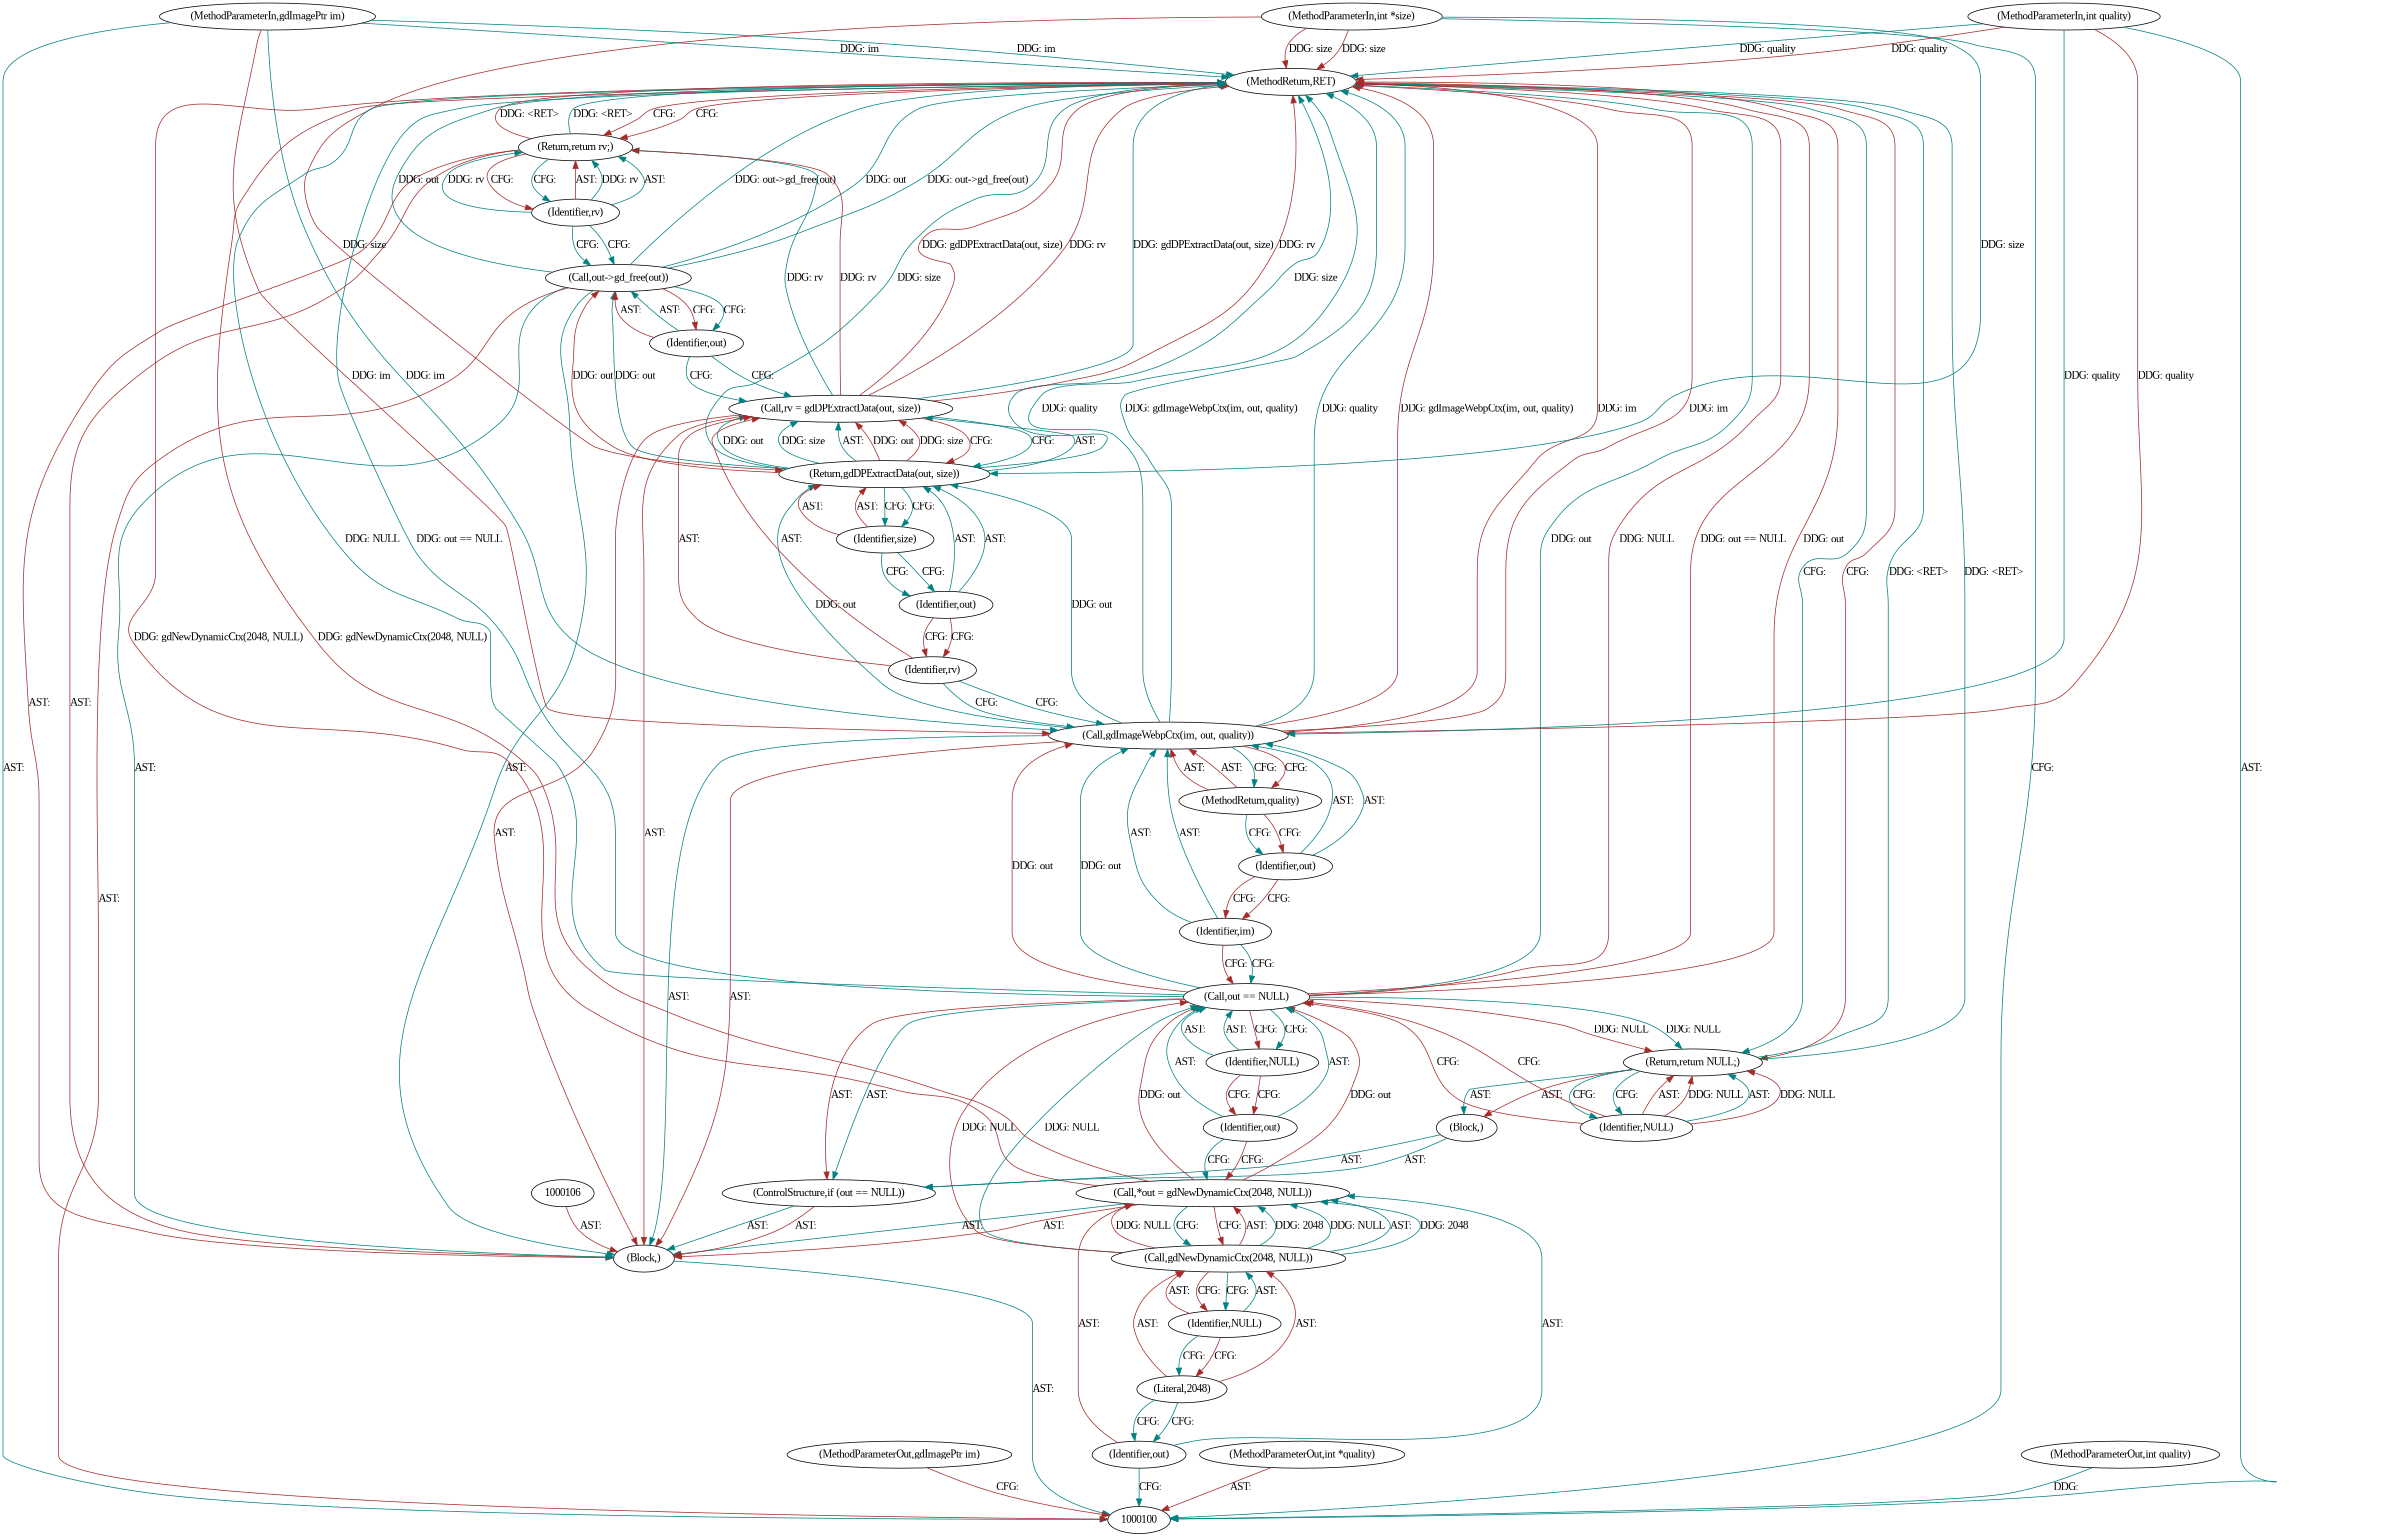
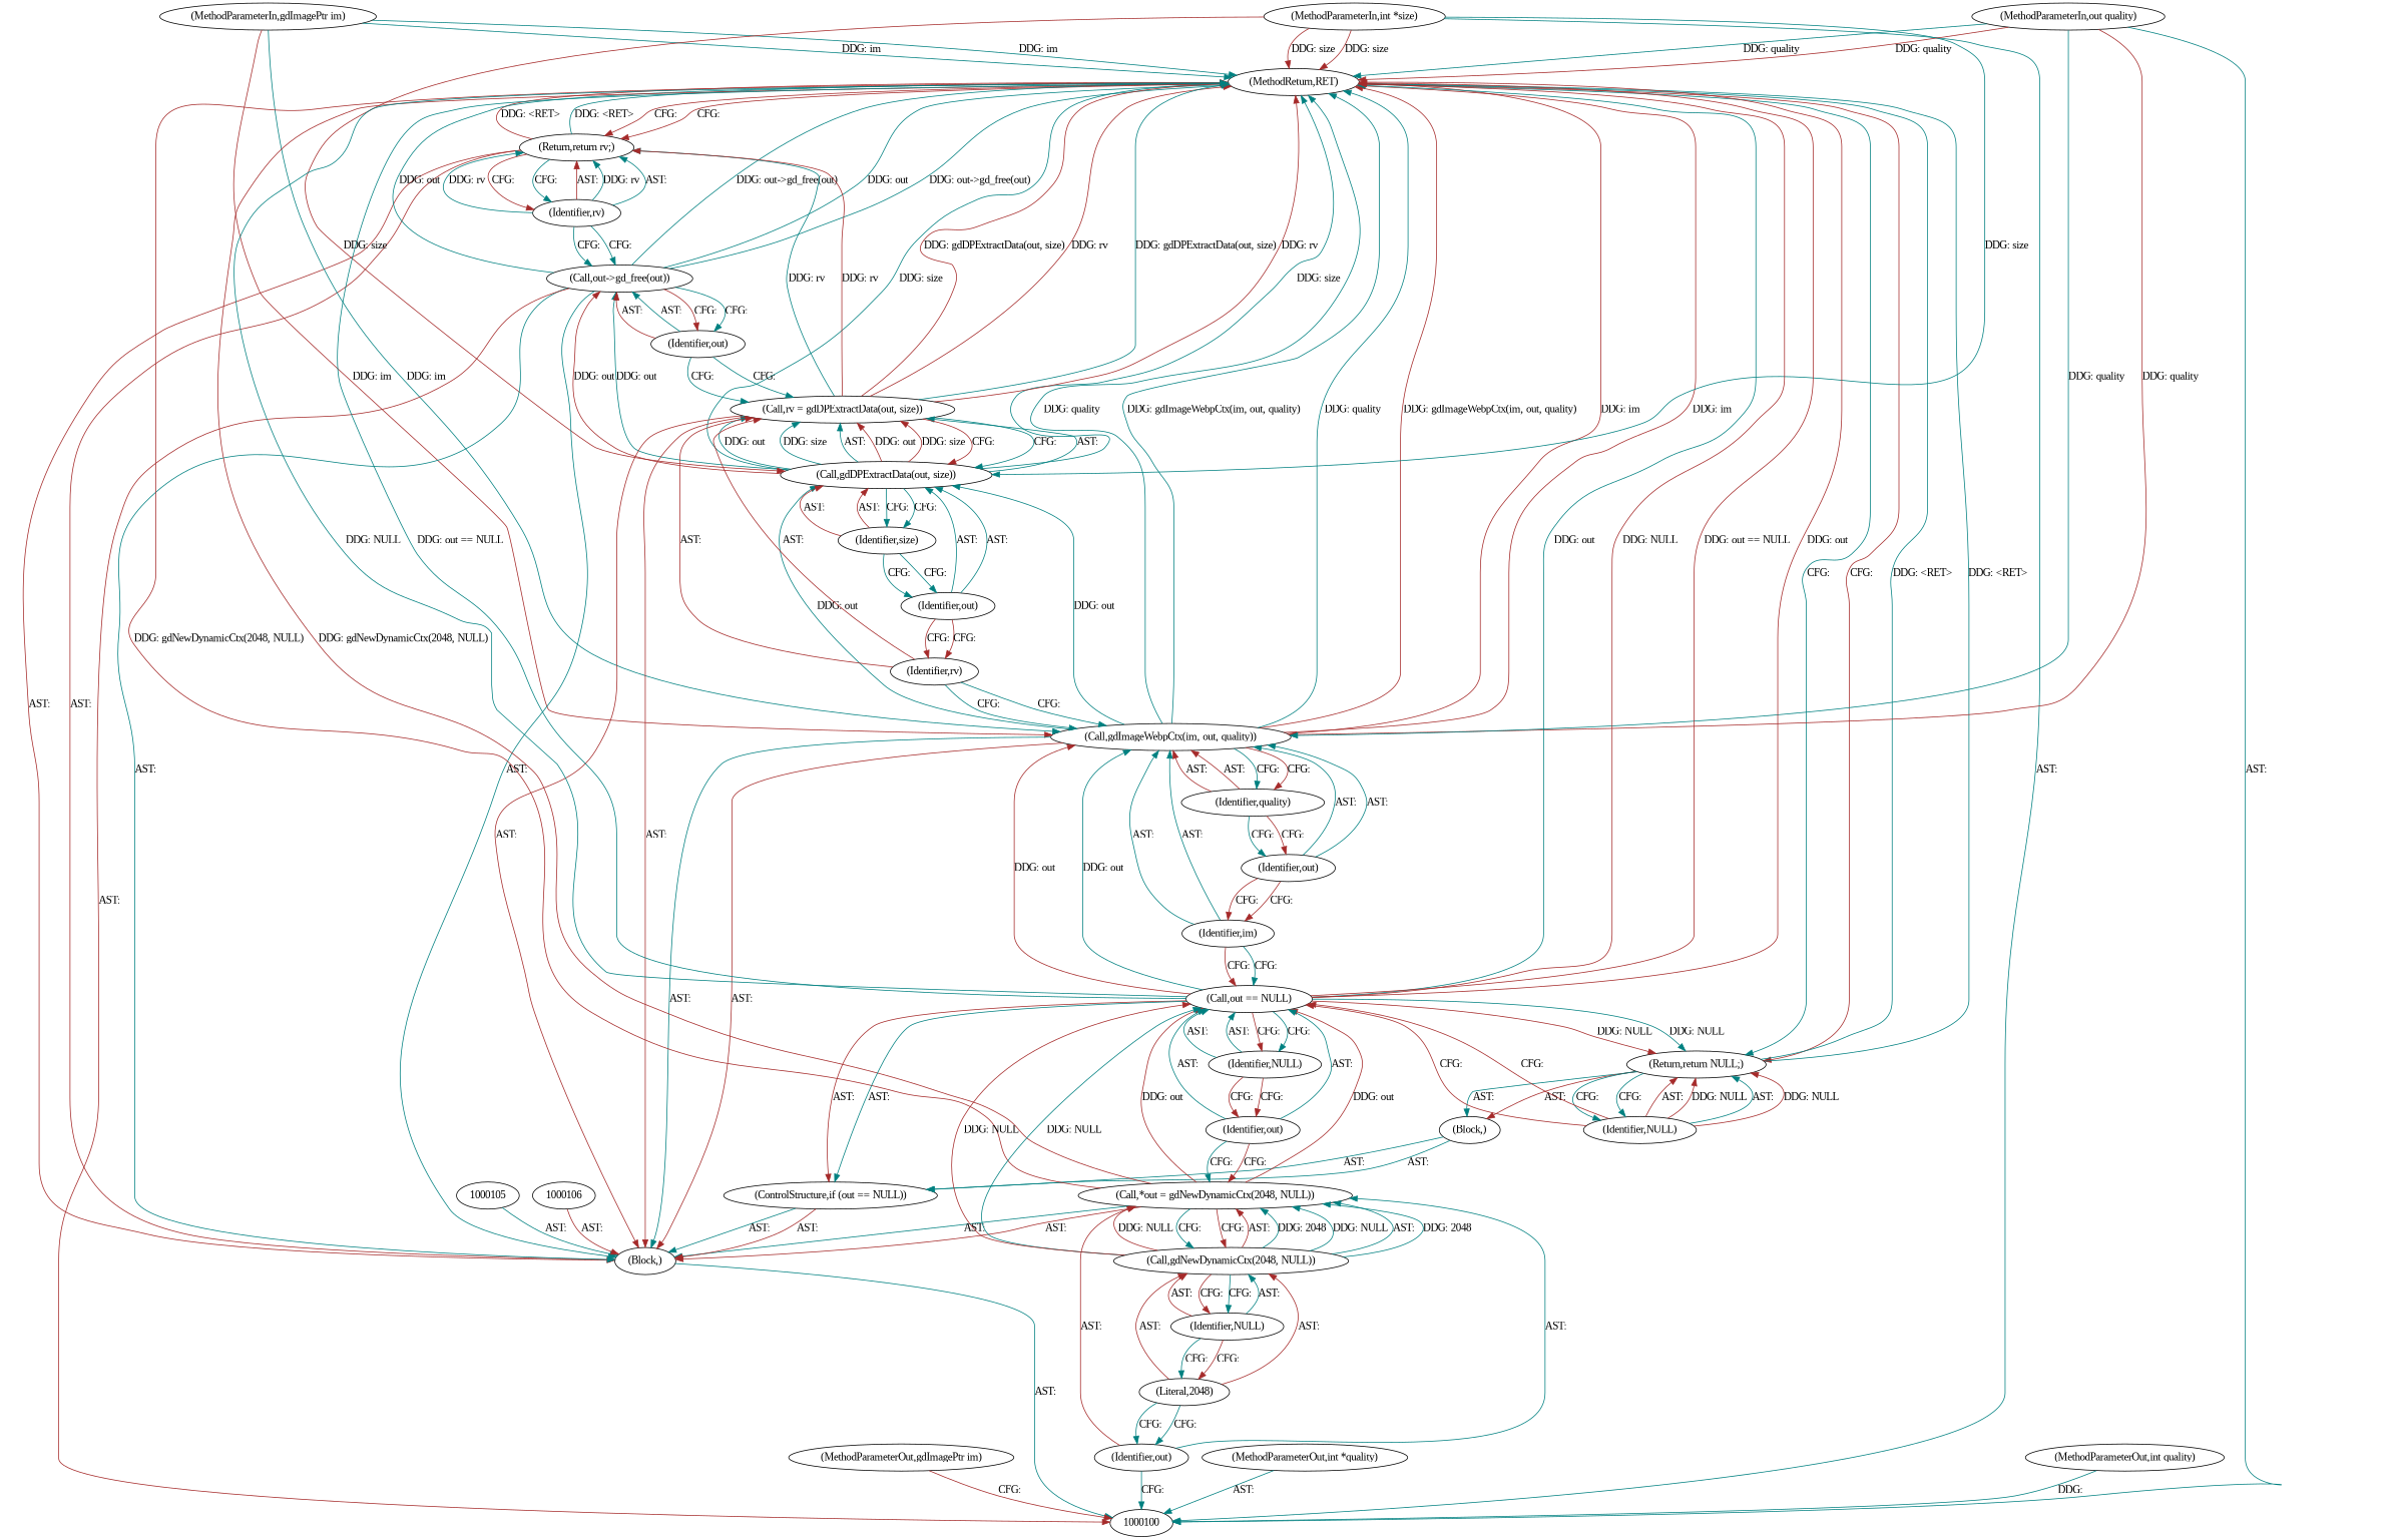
  digraph {
    fontname="Liberation Serif"
    node [fontname="Liberation Serif"]
    edge [color=teal fontname="Liberation Serif"]
    n1 [label="(MethodReturn,RET)"]
    n2 [label="(Return,return rv;)"]
    n3 [label="(Return,return NULL;)"]
    n4 [label="(Block,)"]
    n5 [label="(Identifier,rv)"]
    n6 [label="(Block,)"]
    n7 [label="(Identifier,NULL)"]
    n8 [label="(MethodParameterIn,gdImagePtr im)"]
    1000100
    n10 [label="(Call,gdImageWebpCtx(im, out, quality))"]
-   n11 [label="(Return,gdDPExtractData(out, size))"]
-   n12 [label="(MethodReturn,quality)"]
+   n11 [label="(Call,gdDPExtractData(out, size))"]
+   n12 [label="(Identifier,quality)"]
    n13 [label="(MethodParameterOut,gdImagePtr im)"]
    n14 [label="(MethodParameterIn,int *size)"]
    n15 [label="(Call,out->gd_free(out))"]
    n16 [label="(Call,rv = gdDPExtractData(out, size))"]
    n17 [label="(Identifier,size)"]
    n18 [label="(MethodParameterOut,int *quality)"]
-   n19 [label="(MethodParameterIn,int quality)"]
+   n19 [label="(MethodParameterIn,out quality)"]
    n20 [label="(MethodParameterOut,int quality)"]
    n21 [label="(Identifier,out)"]
    n22 [label="(Identifier,out)"]
    n23 [label="(Call,*out = gdNewDynamicCtx(2048, NULL))"]
    n24 [label="(Call,gdNewDynamicCtx(2048, NULL))"]
    n25 [label="(Call,out == NULL)"]
    n26 [label="(Identifier,NULL)"]
    n27 [label="(Literal,2048)"]
    n28 [label="(Identifier,NULL)"]
    n29 [label="(ControlStructure,if (out == NULL))"]
    n30 [label="(Identifier,out)"]
    n31 [label="(Identifier,out)"]
    n32 [label="(Identifier,im)"]
    n33 [label="(Identifier,rv)"]
    n34 [label="(Identifier,out)"]
+   1000105
    1000106
    n1 -> n2 [color=brown label="CFG: "]
    n1 -> n2 [color=brown label="CFG: "]
    n1 -> n3 [label="CFG: "]
    n1 -> n3 [color=brown label="CFG: "]
    n2 -> n1 [color=brown label="DDG: <RET>"]
    n2 -> n1 [label="DDG: <RET>"]
    n2 -> n4 [color=brown label="AST: "]
    n2 -> n4 [color=brown label="AST: "]
    n2 -> n5 [color=brown label="CFG: "]
    n2 -> n5 [label="CFG: "]
    n3 -> n1 [label="DDG: <RET>"]
    n3 -> n1 [label="DDG: <RET>"]
    n3 -> n6 [label="AST: "]
    n3 -> n6 [color=brown label="AST: "]
    n3 -> n7 [label="CFG: "]
    n3 -> n7 [label="CFG: "]
    n4 -> 1000100 [label="AST: "]
    n5 -> n2 [color=brown label="AST: "]
    n5 -> n2 [label="DDG: rv"]
    n5 -> n2 [label="AST: "]
    n5 -> n2 [label="DDG: rv"]
    n5 -> n15 [label="CFG: "]
    n5 -> n15 [label="CFG: "]
    n6 -> n29 [label="AST: "]
    n6 -> n29 [label="AST: "]
    n7 -> n3 [color=brown label="AST: "]
    n7 -> n3 [color=brown label="DDG: NULL"]
    n7 -> n3 [label="AST: "]
    n7 -> n3 [color=brown label="DDG: NULL"]
    n7 -> n25 [color=brown label="CFG: "]
    n7 -> n25 [color=brown label="CFG: "]
    n8 -> n1 [label="DDG: im"]
    n8 -> n1 [label="DDG: im"]
-   n8 -> 1000100 [label="AST: "]
    n8 -> n10 [color=brown label="DDG: im"]
    n8 -> n10 [label="DDG: im"]
    n10 -> n1 [label="DDG: quality"]
    n10 -> n1 [label="DDG: gdImageWebpCtx(im, out, quality)"]
    n10 -> n1 [color=brown label="DDG: im"]
    n10 -> n1 [label="DDG: quality"]
    n10 -> n1 [color=brown label="DDG: gdImageWebpCtx(im, out, quality)"]
    n10 -> n1 [color=brown label="DDG: im"]
    n10 -> n4 [label="AST: "]
    n10 -> n4 [color=brown label="AST: "]
    n10 -> n11 [label="DDG: out"]
    n10 -> n11 [label="DDG: out"]
    n10 -> n12 [label="CFG: "]
    n10 -> n12 [color=brown label="CFG: "]
    n11 -> n1 [label="DDG: size"]
    n11 -> n1 [label="DDG: size"]
    n11 -> n15 [color=brown label="DDG: out"]
    n11 -> n15 [label="DDG: out"]
    n11 -> n16 [label="AST: "]
    n11 -> n16 [label="DDG: out"]
    n11 -> n16 [label="DDG: size"]
    n11 -> n16 [label="AST: "]
    n11 -> n16 [color=brown label="DDG: out"]
    n11 -> n16 [color=brown label="DDG: size"]
    n11 -> n17 [label="CFG: "]
    n11 -> n17 [label="CFG: "]
    n12 -> n10 [color=brown label="AST: "]
    n12 -> n10 [color=brown label="AST: "]
    n12 -> n31 [label="CFG: "]
    n12 -> n31 [color=brown label="CFG: "]
    n13 -> 1000100 [color=brown label="CFG: "]
    n14 -> n1 [color=brown label="DDG: size"]
    n14 -> n1 [color=brown label="DDG: size"]
-   n14 -> 1000100 [label="CFG: "]
+   n14 -> 1000100 [label="AST: "]
    n14 -> n11 [label="DDG: size"]
    n14 -> n11 [color=brown label="DDG: size"]
    n15 -> n1 [label="DDG: out->gd_free(out)"]
    n15 -> n1 [label="DDG: out"]
    n15 -> n1 [label="DDG: out->gd_free(out)"]
    n15 -> n1 [label="DDG: out"]
    n15 -> n4 [label="AST: "]
    n15 -> n4 [label="AST: "]
    n15 -> 1000100 [color=brown label="AST: "]
    n15 -> n21 [color=brown label="CFG: "]
    n15 -> n21 [label="CFG: "]
    n16 -> n1 [color=brown label="DDG: gdDPExtractData(out, size)"]
    n16 -> n1 [color=brown label="DDG: rv"]
    n16 -> n1 [label="DDG: gdDPExtractData(out, size)"]
    n16 -> n1 [color=brown label="DDG: rv"]
    n16 -> n2 [label="DDG: rv"]
    n16 -> n2 [color=brown label="DDG: rv"]
    n16 -> n4 [color=brown label="AST: "]
    n16 -> n4 [color=brown label="AST: "]
    n16 -> n11 [label="CFG: "]
    n16 -> n11 [color=brown label="CFG: "]
    n17 -> n11 [color=brown label="AST: "]
    n17 -> n11 [color=brown label="AST: "]
    n17 -> n34 [label="CFG: "]
    n17 -> n34 [label="CFG: "]
-   n18 -> 1000100 [color=brown label="AST: "]
+   n18 -> 1000100 [label="AST: "]
    n19 -> n1 [label="DDG: quality"]
    n19 -> n1 [color=brown label="DDG: quality"]
    n19 -> 1000100 [label="AST: "]
    n19 -> n10 [color=brown label="DDG: quality"]
    n19 -> n10 [label="DDG: quality"]
    n20 -> 1000100 [label="DDG: "]
    n21 -> n15 [color=brown label="AST: "]
    n21 -> n15 [label="AST: "]
    n21 -> n16 [label="CFG: "]
    n21 -> n16 [label="CFG: "]
    n22 -> 1000100 [label="CFG: "]
    n22 -> n23 [label="AST: "]
    n22 -> n23 [color=brown label="AST: "]
    n23 -> n1 [color=brown label="DDG: gdNewDynamicCtx(2048, NULL)"]
    n23 -> n1 [color=brown label="DDG: gdNewDynamicCtx(2048, NULL)"]
    n23 -> n4 [label="AST: "]
    n23 -> n4 [color=brown label="AST: "]
    n23 -> n24 [label="CFG: "]
    n23 -> n24 [color=brown label="CFG: "]
    n23 -> n25 [color=brown label="DDG: out"]
    n23 -> n25 [color=brown label="DDG: out"]
    n24 -> n23 [color=brown label="AST: "]
    n24 -> n23 [label="DDG: 2048"]
    n24 -> n23 [label="DDG: NULL"]
    n24 -> n23 [label="AST: "]
    n24 -> n23 [label="DDG: 2048"]
    n24 -> n23 [color=brown label="DDG: NULL"]
    n24 -> n25 [label="DDG: NULL"]
    n24 -> n25 [color=brown label="DDG: NULL"]
    n24 -> n26 [color=brown label="CFG: "]
    n24 -> n26 [label="CFG: "]
    n25 -> n1 [label="DDG: out"]
    n25 -> n1 [color=brown label="DDG: NULL"]
    n25 -> n1 [color=brown label="DDG: out == NULL"]
    n25 -> n1 [color=brown label="DDG: out"]
    n25 -> n1 [label="DDG: NULL"]
    n25 -> n1 [label="DDG: out == NULL"]
    n25 -> n3 [color=brown label="DDG: NULL"]
    n25 -> n3 [label="DDG: NULL"]
    n25 -> n10 [color=brown label="DDG: out"]
    n25 -> n10 [label="DDG: out"]
    n25 -> n28 [color=brown label="CFG: "]
    n25 -> n28 [label="CFG: "]
    n25 -> n29 [color=brown label="AST: "]
    n25 -> n29 [label="AST: "]
    n26 -> n24 [label="AST: "]
    n26 -> n24 [color=brown label="AST: "]
    n26 -> n27 [label="CFG: "]
    n26 -> n27 [color=brown label="CFG: "]
    n27 -> n22 [label="CFG: "]
    n27 -> n22 [label="CFG: "]
    n27 -> n24 [color=brown label="AST: "]
    n27 -> n24 [color=brown label="AST: "]
    n28 -> n25 [label="AST: "]
    n28 -> n25 [label="AST: "]
    n28 -> n30 [color=brown label="CFG: "]
    n28 -> n30 [color=brown label="CFG: "]
    n29 -> n4 [label="AST: "]
    n29 -> n4 [color=brown label="AST: "]
    n30 -> n23 [color=brown label="CFG: "]
    n30 -> n23 [label="CFG: "]
    n30 -> n25 [label="AST: "]
    n30 -> n25 [label="AST: "]
    n31 -> n10 [label="AST: "]
    n31 -> n10 [label="AST: "]
    n31 -> n32 [color=brown label="CFG: "]
    n31 -> n32 [color=brown label="CFG: "]
    n32 -> n10 [label="AST: "]
    n32 -> n10 [label="AST: "]
    n32 -> n25 [color=brown label="CFG: "]
    n32 -> n25 [label="CFG: "]
    n33 -> n10 [label="CFG: "]
    n33 -> n10 [label="CFG: "]
    n33 -> n16 [color=brown label="AST: "]
    n33 -> n16 [color=brown label="AST: "]
    n34 -> n11 [label="AST: "]
    n34 -> n11 [label="AST: "]
    n34 -> n33 [color=brown label="CFG: "]
    n34 -> n33 [color=brown label="CFG: "]
+   1000105 -> n4 [label="AST: "]
    1000106 -> n4 [color=brown label="AST: "]
  }
